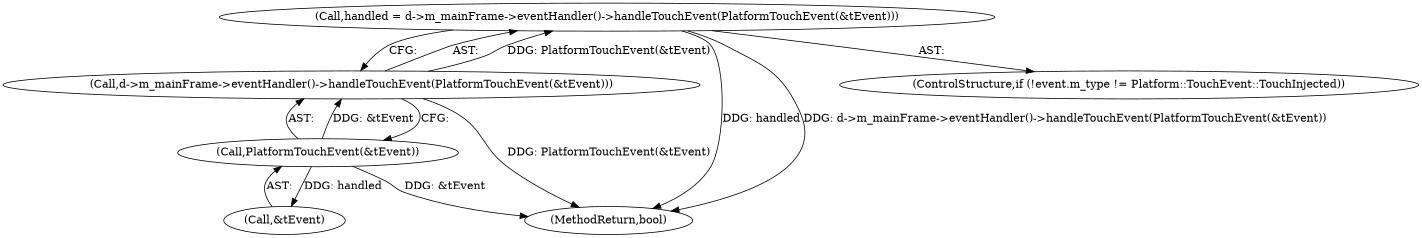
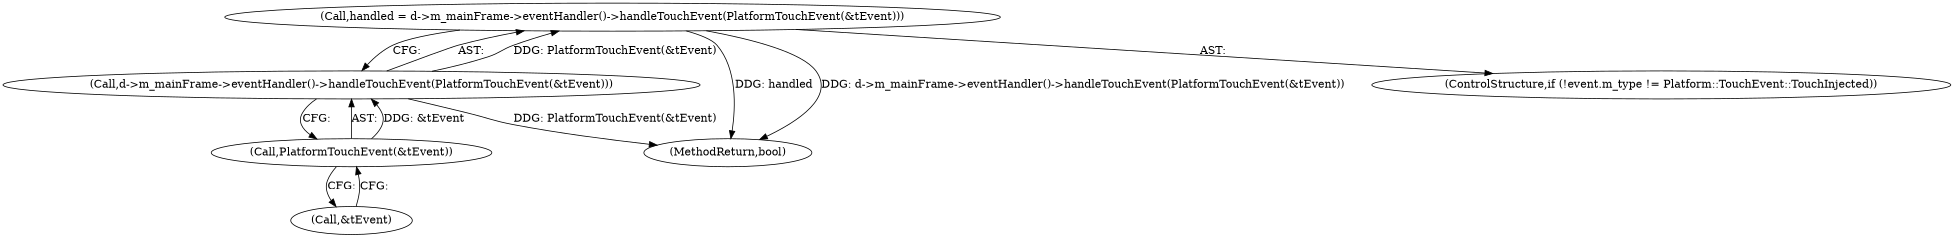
  digraph {
    n1 [label="(Call,handled = d->m_mainFrame->eventHandler()->handleTouchEvent(PlatformTouchEvent(&tEvent)))"]
    n2 [label="(Call,d->m_mainFrame->eventHandler()->handleTouchEvent(PlatformTouchEvent(&tEvent)))"]
    n3 [label="(MethodReturn,bool)"]
    n4 [label="(ControlStructure,if (!event.m_type != Platform::TouchEvent::TouchInjected))"]
    n5 [label="(Call,PlatformTouchEvent(&tEvent))"]
    n6 [label="(Call,&tEvent)"]
    n1 -> n2 [label="CFG: "]
    n1 -> n3 [label="DDG: handled"]
    n1 -> n3 [label="DDG: d->m_mainFrame->eventHandler()->handleTouchEvent(PlatformTouchEvent(&tEvent))"]
    n1 -> n4 [label="AST: "]
    n2 -> n1 [label="AST: "]
    n2 -> n1 [label="DDG: PlatformTouchEvent(&tEvent)"]
    n2 -> n3 [label="DDG: PlatformTouchEvent(&tEvent)"]
    n2 -> n5 [label="CFG: "]
    n5 -> n2 [label="AST: "]
    n5 -> n2 [label="DDG: &tEvent"]
-   n5 -> n3 [label="DDG: &tEvent"]
-   n5 -> n6 [label="DDG: handled"]
-   n6 -> n5 [label="AST: "]
+   n5 -> n6 [label="CFG: "]
+   n6 -> n5 [label="CFG: "]
  }
